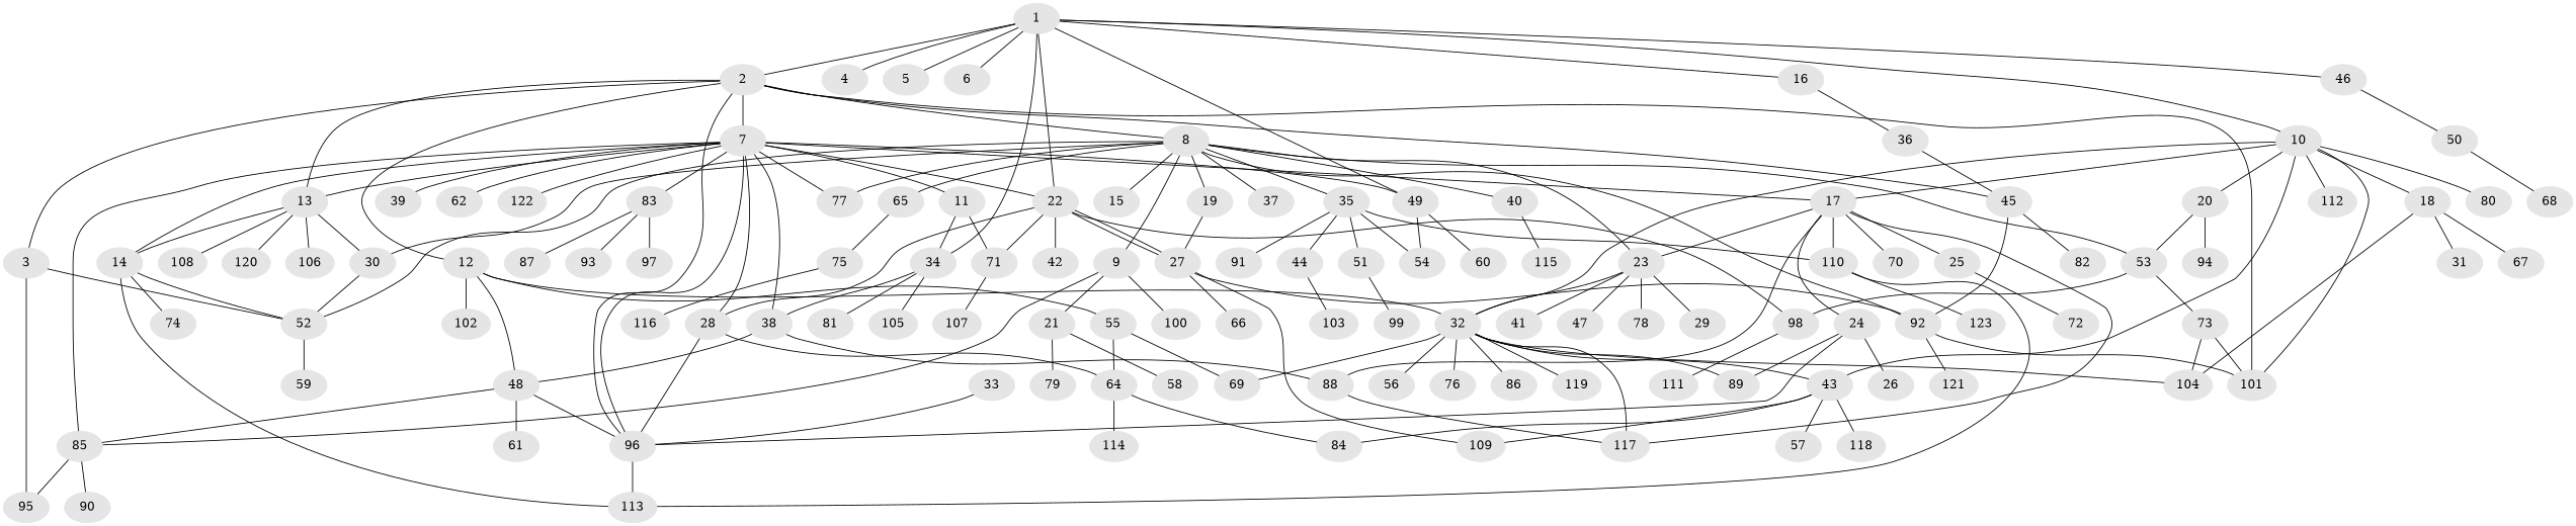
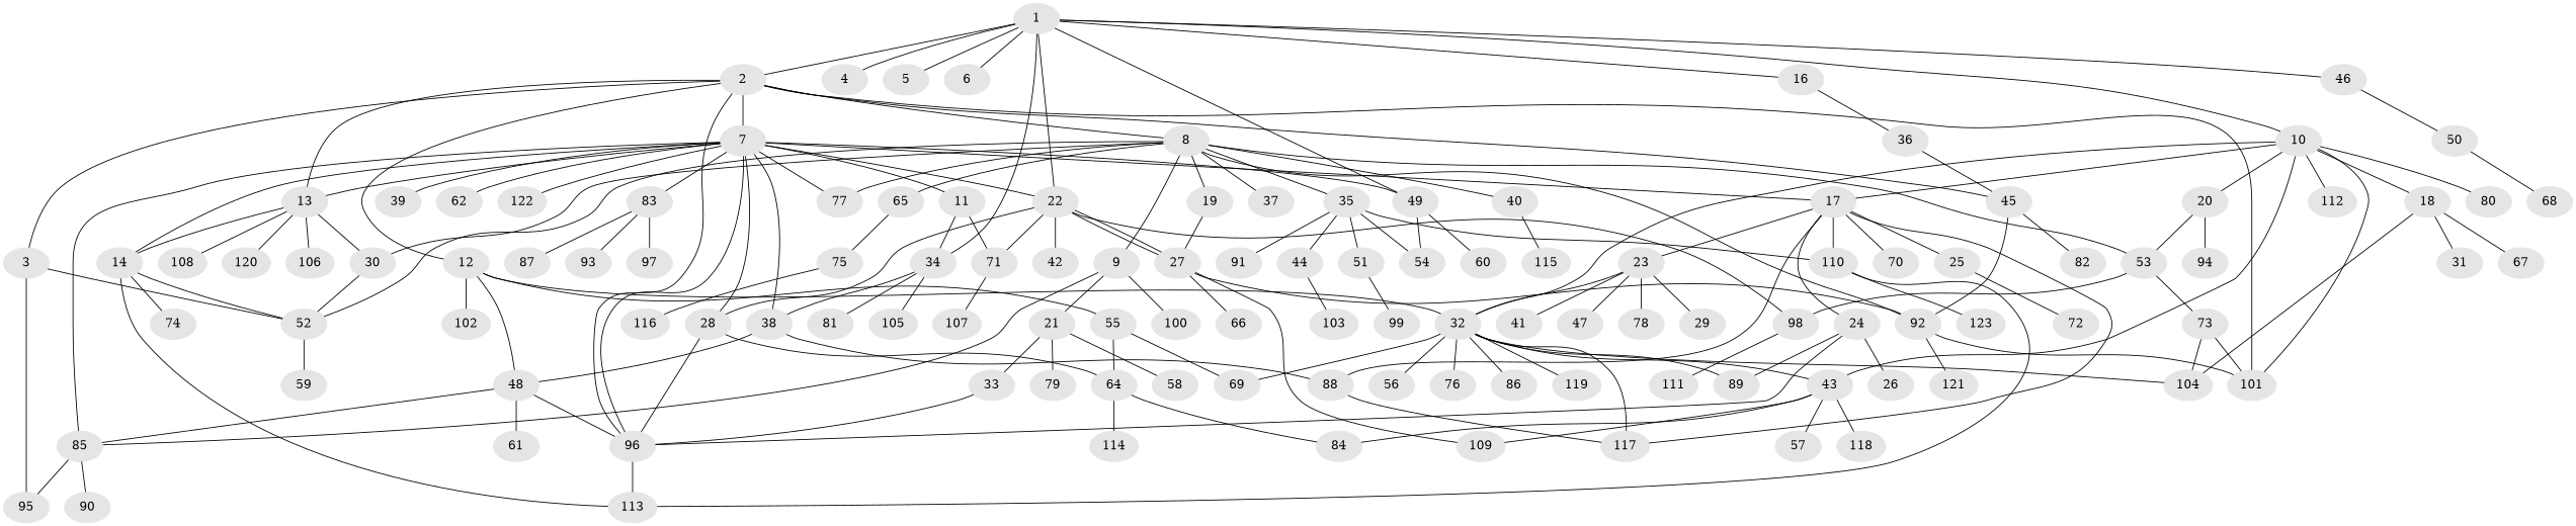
  graph {
    node [color=gray90 style=filled]
    1
    2
    4
    5
    6
    10
    16
    22
    34
    46
    49
    3
    7
    8
    12
    13
    45
    96
    101
    17
    18
    20
    32
    43
    80
    112
    36
    28
    71
    27
    42
    98
    38
    81
    105
    50
    54
    60
    52
    95
    11
    14
    39
    62
    77
    83
    85
    122
    9
-   15
    19
    23
    30
    35
    37
    40
    53
    65
    92
    48
    55
    102
    106
    108
    120
    82
    113
    59
    74
    24
    25
    70
    88
    110
    117
    64
    87
    93
    97
    90
    21
    100
    29
    41
    47
    78
    44
    51
    91
    115
    73
    75
    121
    33
    58
    79
    31
    67
    104
    94
    89
    56
    69
    76
    86
    119
    109
    57
    84
    118
    107
    61
    26
    72
    123
    66
    111
    114
    103
    99
    68
    116
    1 -- 2
    1 -- 4
    1 -- 5
    1 -- 6
    1 -- 10
    1 -- 16
    1 -- 22
    1 -- 34
    1 -- 46
    1 -- 49
    2 -- 3
    2 -- 7
    2 -- 8
    2 -- 12
    2 -- 13
    2 -- 45
    2 -- 96
    2 -- 101
    10 -- 101
    10 -- 17
    10 -- 18
    10 -- 20
    10 -- 32
    10 -- 43
    10 -- 80
    10 -- 112
    16 -- 36
    22 -- 28
    22 -- 71
    22 -- 27
    22 -- 27
    22 -- 42
    22 -- 98
    34 -- 38
    34 -- 81
    34 -- 105
    46 -- 50
    49 -- 54
    49 -- 60
    3 -- 52
    3 -- 95
    7 -- 22
    7 -- 49
    7 -- 13
    7 -- 96
    7 -- 17
    7 -- 28
    7 -- 38
    7 -- 11
    7 -- 14
    7 -- 39
    7 -- 62
    7 -- 77
    7 -- 83
    7 -- 85
    7 -- 122
    8 -- 52
    8 -- 77
    8 -- 9
-   8 -- 15
    8 -- 19
-   8 -- 23
    8 -- 30
    8 -- 35
    8 -- 37
    8 -- 40
    8 -- 53
    8 -- 65
    8 -- 92
    12 -- 32
    12 -- 48
    12 -- 55
    12 -- 102
    13 -- 14
    13 -- 30
    13 -- 106
    13 -- 108
    13 -- 120
    45 -- 92
    45 -- 82
    96 -- 113
    17 -- 23
    17 -- 24
    17 -- 25
    17 -- 70
    17 -- 88
    17 -- 110
    17 -- 117
    18 -- 31
    18 -- 67
    18 -- 104
    20 -- 53
    20 -- 94
    32 -- 43
    32 -- 117
    32 -- 104
    32 -- 89
    32 -- 56
    32 -- 69
    32 -- 76
    32 -- 86
    32 -- 119
    43 -- 109
    43 -- 57
    43 -- 84
    43 -- 118
    36 -- 45
    28 -- 96
    28 -- 64
    71 -- 107
    27 -- 92
    27 -- 109
    27 -- 66
    98 -- 111
    38 -- 48
    38 -- 88
    50 -- 68
    52 -- 59
    11 -- 34
    11 -- 71
    14 -- 52
    14 -- 113
    14 -- 74
    83 -- 87
    83 -- 93
    83 -- 97
    85 -- 95
    85 -- 90
    9 -- 85
    9 -- 21
    9 -- 100
    19 -- 27
    23 -- 32
    23 -- 29
    23 -- 41
    23 -- 47
    23 -- 78
    30 -- 52
    35 -- 54
    35 -- 110
    35 -- 44
    35 -- 51
    35 -- 91
    40 -- 115
    53 -- 98
    53 -- 73
    65 -- 75
    92 -- 101
    92 -- 121
    48 -- 96
    48 -- 85
    48 -- 61
    55 -- 64
    55 -- 69
    24 -- 96
    24 -- 89
    24 -- 26
    25 -- 72
    88 -- 117
    110 -- 113
    110 -- 123
    64 -- 84
    64 -- 114
+   21 -- 33
    21 -- 58
    21 -- 79
    44 -- 103
    51 -- 99
    73 -- 101
    73 -- 104
    75 -- 116
    33 -- 96
  }
